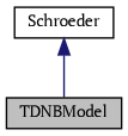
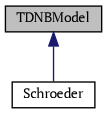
  digraph {
    fontname="PT Serif"
    node [color=black fontname="PT Serif" fontsize=10 shape=record]
    n1 [fillcolor=grey75 fontcolor=black height=0.2 label=TDNBModel style=filled width=0.4]
    n2 [height=0.2 label=Schroeder width=0.4]
-   n2 -> n1 [color=midnightblue dir=back fontname="PT Serif" fontsize=10 labelfontname=Helvetica labelfontsize=10 style=solid]
+   n1 -> n2 [color=midnightblue dir=back fontname="PT Serif" fontsize=10 labelfontname=Helvetica labelfontsize=10 style=solid]
  }
